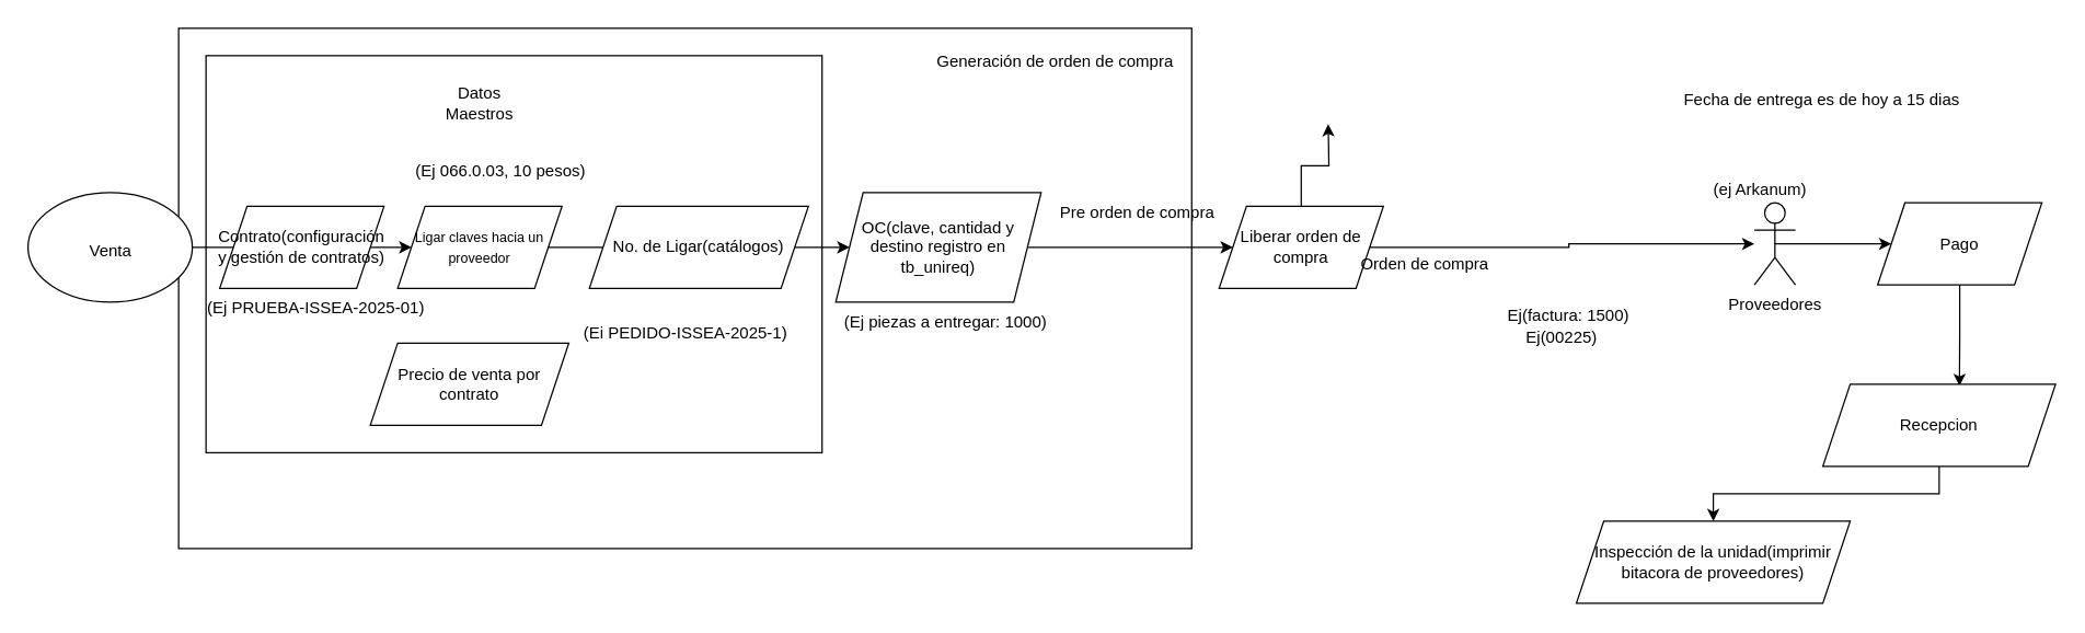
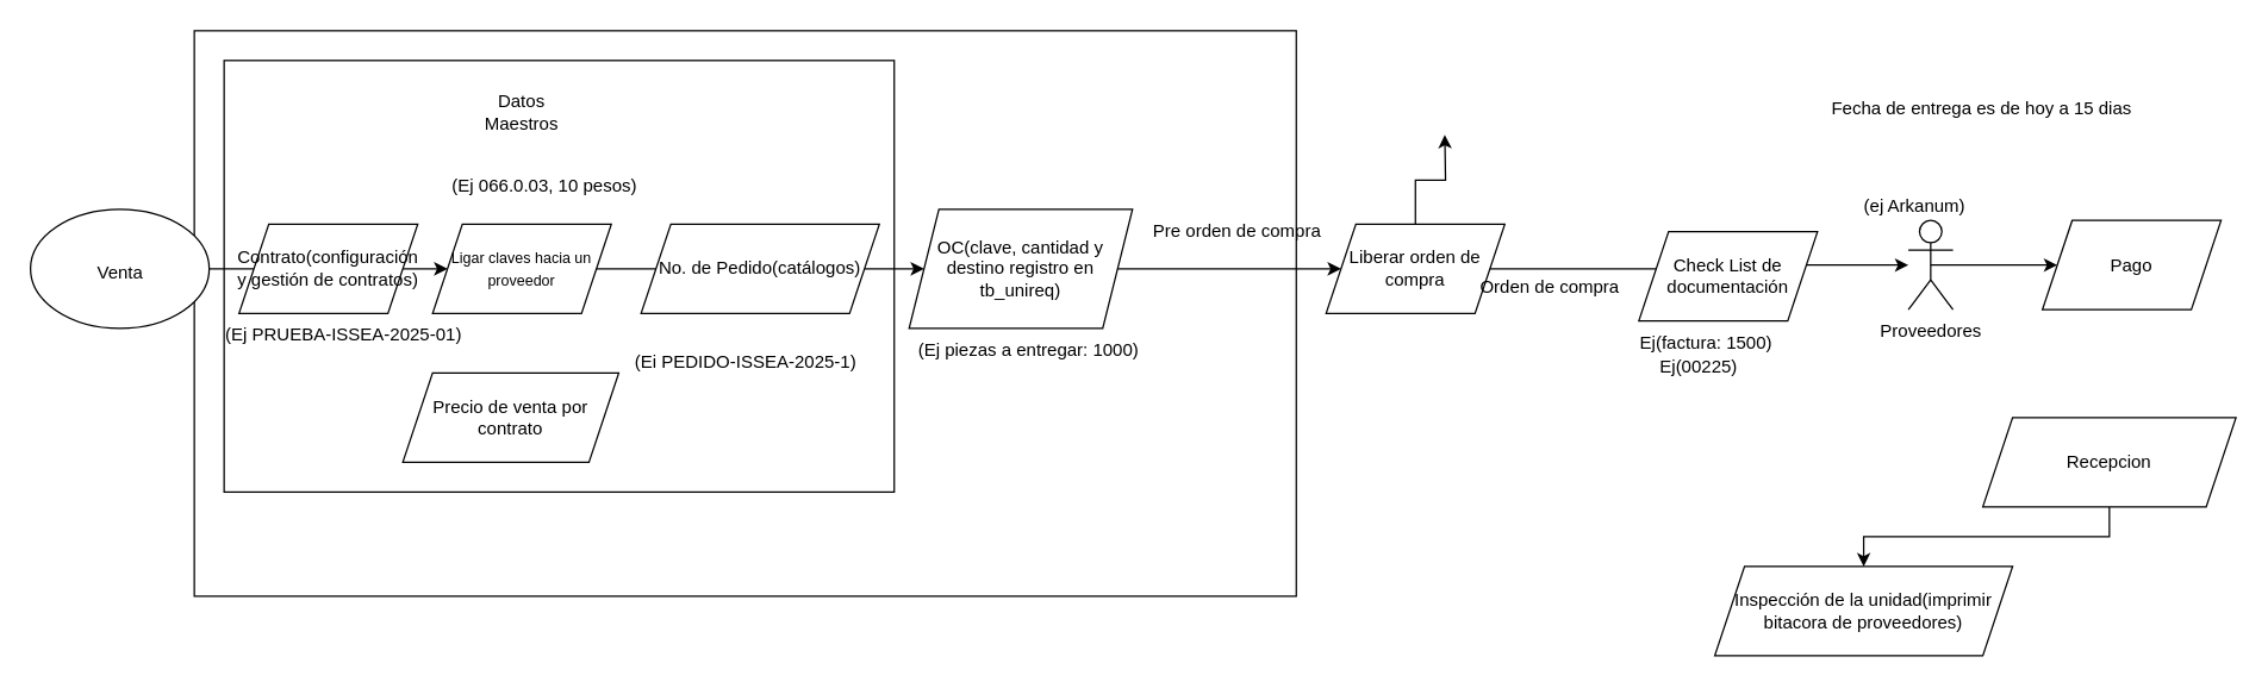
  <mxCell id="0" />
  <mxCell id="1" parent="0" />
  <mxCell id="2" value="" style="rounded=0;whiteSpace=wrap;html=1;" parent="1" vertex="1"><mxGeometry x="130" width="740" height="380" as="geometry" y="20" /></mxCell>
  <mxCell id="3" value="" style="rounded=0;whiteSpace=wrap;html=1;" parent="1" vertex="1"><mxGeometry x="150" y="40" width="450" height="290" as="geometry" /></mxCell>
  <mxCell id="4" style="edgeStyle=orthogonalEdgeStyle;rounded=0;orthogonalLoop=1;jettySize=auto;html=1;exitX=1;exitY=0.5;exitDx=0;exitDy=0;entryX=0;entryY=0.5;entryDx=0;entryDy=0;" parent="1" source="17" target="8" edge="1"><mxGeometry relative="1" as="geometry" /></mxCell>
  <mxCell id="5" value="" style="ellipse;whiteSpace=wrap;html=1;" parent="1" vertex="1"><mxGeometry x="20" y="140" width="120" height="80" as="geometry" /></mxCell>
  <mxCell id="6" value="Venta&lt;div&gt;&lt;br&gt;&lt;/div&gt;" style="text;html=1;align=center;verticalAlign=middle;resizable=0;points=[];autosize=1;strokeColor=none;fillColor=none;" parent="1" vertex="1"><mxGeometry x="55" y="170" width="50" height="40" as="geometry" /></mxCell>
  <mxCell id="7" style="edgeStyle=orthogonalEdgeStyle;rounded=0;orthogonalLoop=1;jettySize=auto;html=1;exitX=1;exitY=0.5;exitDx=0;exitDy=0;" parent="1" source="30" target="10" edge="1"><mxGeometry relative="1" as="geometry"><mxPoint x="841" y="180.13" as="targetPoint" /></mxGeometry></mxCell>
  <mxCell id="8" value="OC(clave, cantidad y destino registro en tb_unireq)" style="shape=parallelogram;perimeter=parallelogramPerimeter;whiteSpace=wrap;html=1;fixedSize=1;" parent="1" vertex="1"><mxGeometry x="610" y="140" width="150" height="80" as="geometry" /></mxCell>
  <mxCell id="9" style="edgeStyle=orthogonalEdgeStyle;rounded=0;orthogonalLoop=1;jettySize=auto;html=1;exitX=0.5;exitY=0.5;exitDx=0;exitDy=0;exitPerimeter=0;entryX=0;entryY=0.5;entryDx=0;entryDy=0;" parent="1" source="10" target="12" edge="1"><mxGeometry relative="1" as="geometry" /></mxCell>
  <mxCell id="10" value="Proveedores" style="shape=umlActor;verticalLabelPosition=bottom;verticalAlign=top;html=1;outlineConnect=0;" parent="1" vertex="1"><mxGeometry x="1281" y="147.5" width="30" height="60" as="geometry" /></mxCell>
- <mxCell id="11" style="edgeStyle=orthogonalEdgeStyle;rounded=0;orthogonalLoop=1;jettySize=auto;html=1;exitX=0.5;exitY=1;exitDx=0;exitDy=0;entryX=0.587;entryY=0.021;entryDx=0;entryDy=0;entryPerimeter=0;" parent="1" source="12" target="14" edge="1"><mxGeometry relative="1" as="geometry"><mxPoint x="1431" y="297.5" as="targetPoint" /></mxGeometry></mxCell>
  <mxCell id="12" value="Pago" style="shape=parallelogram;perimeter=parallelogramPerimeter;whiteSpace=wrap;html=1;fixedSize=1;" parent="1" vertex="1"><mxGeometry x="1371" y="147.5" width="120" height="60" as="geometry" /></mxCell>
  <mxCell id="13" style="edgeStyle=orthogonalEdgeStyle;rounded=0;orthogonalLoop=1;jettySize=auto;html=1;exitX=0.5;exitY=1;exitDx=0;exitDy=0;" parent="1" source="14" target="34" edge="1"><mxGeometry relative="1" as="geometry" /></mxCell>
  <mxCell id="14" value="Recepcion" style="shape=parallelogram;perimeter=parallelogramPerimeter;whiteSpace=wrap;html=1;fixedSize=1;" parent="1" vertex="1"><mxGeometry x="1331" y="280" width="170" height="60" as="geometry" /></mxCell>
  <mxCell id="15" value="(ej Arkanum)" style="text;html=1;align=center;verticalAlign=middle;resizable=0;points=[];autosize=1;strokeColor=none;fillColor=none;" parent="1" vertex="1"><mxGeometry x="1240" y="122.5" width="90" height="30" as="geometry" /></mxCell>
  <mxCell id="16" value="" style="edgeStyle=orthogonalEdgeStyle;rounded=0;orthogonalLoop=1;jettySize=auto;html=1;exitX=1;exitY=0.5;exitDx=0;exitDy=0;entryX=0;entryY=0.5;entryDx=0;entryDy=0;" parent="1" source="5" target="17" edge="1"><mxGeometry relative="1" as="geometry"><mxPoint x="200" y="180" as="sourcePoint" /><mxPoint x="459" y="180" as="targetPoint" /></mxGeometry></mxCell>
  <mxCell id="17" value="&lt;font style=&quot;font-size: 10px;&quot;&gt;Ligar claves hacia un proveedor&lt;/font&gt;" style="shape=parallelogram;perimeter=parallelogramPerimeter;whiteSpace=wrap;html=1;fixedSize=1;" parent="1" vertex="1"><mxGeometry x="290" y="150" width="120" height="60" as="geometry" /></mxCell>
  <mxCell id="18" value="Contrato(configuración y gestión de contratos)" style="shape=parallelogram;perimeter=parallelogramPerimeter;whiteSpace=wrap;html=1;fixedSize=1;" parent="1" vertex="1"><mxGeometry x="160" y="150" width="120" height="60" as="geometry" /></mxCell>
  <mxCell id="19" value="(Ej 066.0.03, 10 pesos&lt;span style=&quot;background-color: transparent; color: light-dark(rgb(0, 0, 0), rgb(255, 255, 255));&quot;&gt;)&lt;/span&gt;" style="text;html=1;align=center;verticalAlign=middle;resizable=0;points=[];autosize=1;strokeColor=none;fillColor=none;" parent="1" vertex="1"><mxGeometry x="280" y="110" width="170" height="30" as="geometry" /></mxCell>
  <mxCell id="20" value="(Ej PRUEBA-ISSEA-2025-01&lt;span style=&quot;background-color: transparent; color: light-dark(rgb(0, 0, 0), rgb(255, 255, 255));&quot;&gt;)&lt;/span&gt;" style="text;html=1;align=center;verticalAlign=middle;resizable=0;points=[];autosize=1;strokeColor=none;fillColor=none;" parent="1" vertex="1"><mxGeometry x="140" y="210" width="180" height="30" as="geometry" /></mxCell>
- <mxCell id="21" value="No. de Ligar(catálogos)" style="shape=parallelogram;perimeter=parallelogramPerimeter;whiteSpace=wrap;html=1;fixedSize=1;" parent="1" vertex="1"><mxGeometry x="430" y="150" width="160" height="60" as="geometry" /></mxCell>
+ <mxCell id="21" value="No. de Pedido(catálogos)" style="shape=parallelogram;perimeter=parallelogramPerimeter;whiteSpace=wrap;html=1;fixedSize=1;" parent="1" vertex="1"><mxGeometry x="430" y="150" width="160" height="60" as="geometry" /></mxCell>
  <mxCell id="22" value="(Ei PEDIDO-ISSEA-2025-1)" style="text;html=1;align=center;verticalAlign=middle;resizable=0;points=[];autosize=1;strokeColor=none;fillColor=none;" parent="1" vertex="1"><mxGeometry x="415" y="228" width="170" height="30" as="geometry" /></mxCell>
  <mxCell id="23" value="Datos Maestros" style="text;html=1;align=center;verticalAlign=middle;whiteSpace=wrap;rounded=0;" parent="1" vertex="1"><mxGeometry x="320" y="60" width="60" height="30" as="geometry" /></mxCell>
  <mxCell id="24" value="(Ej piezas a entregar: 1000)" style="text;html=1;align=center;verticalAlign=middle;resizable=0;points=[];autosize=1;strokeColor=none;fillColor=none;" parent="1" vertex="1"><mxGeometry x="605" y="220" width="170" height="30" as="geometry" /></mxCell>
  <mxCell id="25" value="Precio de venta por contrato" style="shape=parallelogram;perimeter=parallelogramPerimeter;whiteSpace=wrap;html=1;fixedSize=1;" parent="1" vertex="1"><mxGeometry x="270" y="250" width="145" height="60" as="geometry" /></mxCell>
  <mxCell id="26" value="Pre orden de compra" style="text;html=1;align=center;verticalAlign=middle;resizable=0;points=[];autosize=1;strokeColor=none;fillColor=none;" parent="1" vertex="1"><mxGeometry x="760" y="140" width="140" height="30" as="geometry" /></mxCell>
- <mxCell id="27" value="Generación de orden de compra" style="text;html=1;align=center;verticalAlign=middle;resizable=0;points=[];autosize=1;strokeColor=none;fillColor=none;" parent="1" vertex="1"><mxGeometry x="670" y="30" width="200" height="30" as="geometry" /></mxCell>
  <mxCell id="28" style="edgeStyle=orthogonalEdgeStyle;rounded=0;orthogonalLoop=1;jettySize=auto;html=1;exitX=0.5;exitY=0;exitDx=0;exitDy=0;" parent="1" source="30" edge="1"><mxGeometry relative="1" as="geometry"><mxPoint x="969.714" y="90" as="targetPoint" /></mxGeometry></mxCell>
  <mxCell id="29" value="" style="edgeStyle=orthogonalEdgeStyle;rounded=0;orthogonalLoop=1;jettySize=auto;html=1;exitX=1;exitY=0.5;exitDx=0;exitDy=0;" parent="1" source="8" target="30" edge="1"><mxGeometry relative="1" as="geometry"><mxPoint x="1120" y="185" as="targetPoint" /><mxPoint x="750" y="180" as="sourcePoint" /></mxGeometry></mxCell>
  <mxCell id="30" value="Liberar orden de compra" style="shape=parallelogram;perimeter=parallelogramPerimeter;whiteSpace=wrap;html=1;fixedSize=1;" parent="1" vertex="1"><mxGeometry x="890" y="150" width="120" height="60" as="geometry" /></mxCell>
  <mxCell id="31" value="Orden de compra" style="text;html=1;align=center;verticalAlign=middle;resizable=0;points=[];autosize=1;strokeColor=none;fillColor=none;" parent="1" vertex="1"><mxGeometry x="980" y="178" width="120" height="30" as="geometry" /></mxCell>
+ <mxCell id="32" value="Check List de documentación" style="shape=parallelogram;perimeter=parallelogramPerimeter;whiteSpace=wrap;html=1;fixedSize=1;" parent="1" vertex="1"><mxGeometry x="1100" y="155" width="120" height="60" as="geometry" /></mxCell>
  <mxCell id="33" value="Ej(factura: 1500)" style="text;html=1;align=center;verticalAlign=middle;resizable=0;points=[];autosize=1;strokeColor=none;fillColor=none;" parent="1" vertex="1"><mxGeometry x="1090" y="215" width="110" height="30" as="geometry" /></mxCell>
  <mxCell id="34" value="Inspección de la unidad(imprimir bitacora de proveedores)" style="shape=parallelogram;perimeter=parallelogramPerimeter;whiteSpace=wrap;html=1;fixedSize=1;" parent="1" vertex="1"><mxGeometry x="1151" y="380" width="200" height="60" as="geometry" /></mxCell>
  <mxCell id="35" value="Ej(00225)&lt;div&gt;&lt;br&gt;&lt;/div&gt;" style="text;html=1;align=center;verticalAlign=middle;resizable=0;points=[];autosize=1;strokeColor=none;fillColor=none;" parent="1" vertex="1"><mxGeometry x="1100" y="233" width="80" height="40" as="geometry" /></mxCell>
  <mxCell id="36" value="Fecha de entrega es de hoy a 15 dias" style="text;html=1;align=center;verticalAlign=middle;resizable=0;points=[];autosize=1;strokeColor=none;fillColor=none;" parent="1" vertex="1"><mxGeometry x="1220" y="58" width="220" height="30" as="geometry" /></mxCell>
